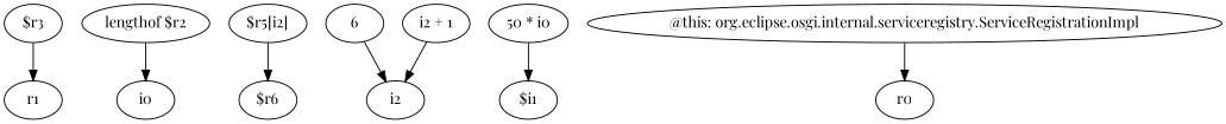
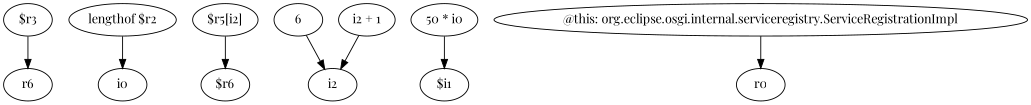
  digraph {
    fontname="Playfair Display"
    node [fontname="Playfair Display"]
    edge [fontname="Playfair Display"]
    n1 [label="$r3"]
-   n2 [label=r1]
+   n2 [label=r6]
    n3 [label="lengthof $r2"]
    n4 [label=i0]
    n5 [label="$r5[i2]"]
    n6 [label="$r6"]
    n7 [label=6]
    n8 [label=i2]
    n9 [label="50 * i0"]
    n10 [label="$i1"]
    n11 [label="i2 + 1"]
    n12 [label="@this: org.eclipse.osgi.internal.serviceregistry.ServiceRegistrationImpl"]
    n13 [label=r0]
    n1 -> n2
    n3 -> n4
    n5 -> n6
    n7 -> n8
    n9 -> n10
    n11 -> n8
    n12 -> n13
  }
